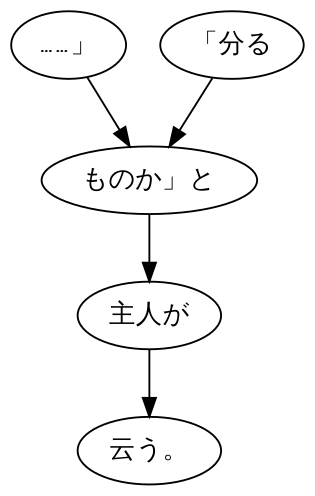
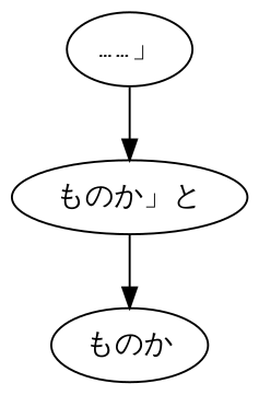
  digraph {
    fontname="Patrick Hand"
    node [fontname="Patrick Hand"]
    edge [fontname="Patrick Hand"]
    n1 [label="……」"]
    n2 [label="ものか」と"]
-   n3 [label="主人が"]
-   n4 [label="「分る"]
-   n5 [label="云う。"]
+   n3 [label="ものか"]
    n1 -> n2
    n2 -> n3
-   n3 -> n5
-   n4 -> n2
  }
